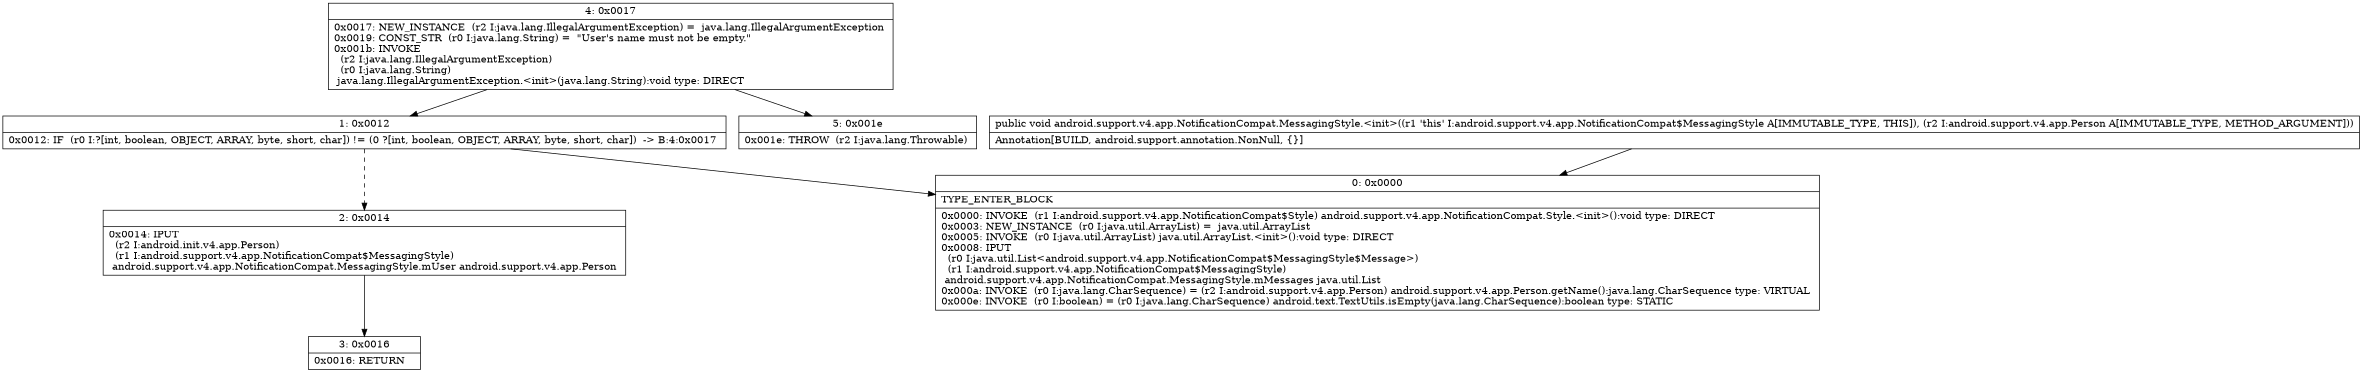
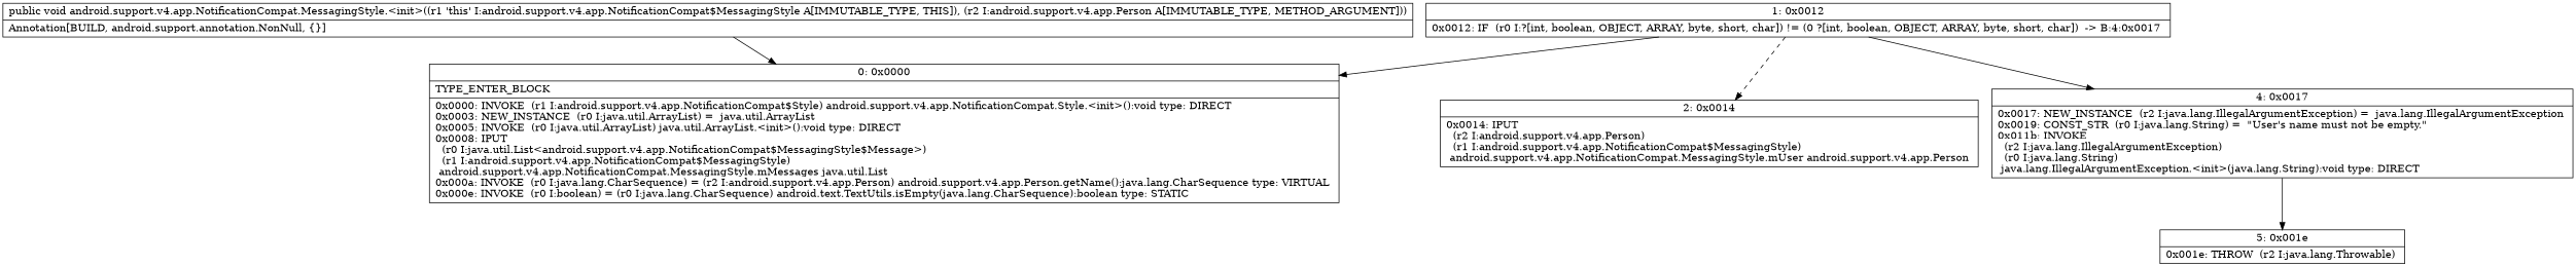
  digraph {
    node [shape=record]
    n1 [label="{0\:\ 0x0000|TYPE_ENTER_BLOCK\l|0x0000: INVOKE  (r1 I:android.support.v4.app.NotificationCompat$Style) android.support.v4.app.NotificationCompat.Style.\<init\>():void type: DIRECT \l0x0003: NEW_INSTANCE  (r0 I:java.util.ArrayList) =  java.util.ArrayList \l0x0005: INVOKE  (r0 I:java.util.ArrayList) java.util.ArrayList.\<init\>():void type: DIRECT \l0x0008: IPUT  \l  (r0 I:java.util.List\<android.support.v4.app.NotificationCompat$MessagingStyle$Message\>)\l  (r1 I:android.support.v4.app.NotificationCompat$MessagingStyle)\l android.support.v4.app.NotificationCompat.MessagingStyle.mMessages java.util.List \l0x000a: INVOKE  (r0 I:java.lang.CharSequence) = (r2 I:android.support.v4.app.Person) android.support.v4.app.Person.getName():java.lang.CharSequence type: VIRTUAL \l0x000e: INVOKE  (r0 I:boolean) = (r0 I:java.lang.CharSequence) android.text.TextUtils.isEmpty(java.lang.CharSequence):boolean type: STATIC \l}"]
    n2 [label="{1\:\ 0x0012|0x0012: IF  (r0 I:?[int, boolean, OBJECT, ARRAY, byte, short, char]) != (0 ?[int, boolean, OBJECT, ARRAY, byte, short, char])  \-\> B:4:0x0017 \l}"]
-   n3 [label="{2\:\ 0x0014|0x0014: IPUT  \l  (r2 I:android.init.v4.app.Person)\l  (r1 I:android.support.v4.app.NotificationCompat$MessagingStyle)\l android.support.v4.app.NotificationCompat.MessagingStyle.mUser android.support.v4.app.Person \l}"]
-   n4 [label="{4\:\ 0x0017|0x0017: NEW_INSTANCE  (r2 I:java.lang.IllegalArgumentException) =  java.lang.IllegalArgumentException \l0x0019: CONST_STR  (r0 I:java.lang.String) =  \"User's name must not be empty.\" \l0x001b: INVOKE  \l  (r2 I:java.lang.IllegalArgumentException)\l  (r0 I:java.lang.String)\l java.lang.IllegalArgumentException.\<init\>(java.lang.String):void type: DIRECT \l}"]
-   n5 [label="{3\:\ 0x0016|0x0016: RETURN   \l}"]
+   n3 [label="{2\:\ 0x0014|0x0014: IPUT  \l  (r2 I:android.support.v4.app.Person)\l  (r1 I:android.support.v4.app.NotificationCompat$MessagingStyle)\l android.support.v4.app.NotificationCompat.MessagingStyle.mUser android.support.v4.app.Person \l}"]
+   n4 [label="{4\:\ 0x0017|0x0017: NEW_INSTANCE  (r2 I:java.lang.IllegalArgumentException) =  java.lang.IllegalArgumentException \l0x0019: CONST_STR  (r0 I:java.lang.String) =  \"User's name must not be empty.\" \l0x011b: INVOKE  \l  (r2 I:java.lang.IllegalArgumentException)\l  (r0 I:java.lang.String)\l java.lang.IllegalArgumentException.\<init\>(java.lang.String):void type: DIRECT \l}"]
    n6 [label="{5\:\ 0x001e|0x001e: THROW  (r2 I:java.lang.Throwable) \l}"]
    n7 [label="{public void android.support.v4.app.NotificationCompat.MessagingStyle.\<init\>((r1 'this' I:android.support.v4.app.NotificationCompat$MessagingStyle A[IMMUTABLE_TYPE, THIS]), (r2 I:android.support.v4.app.Person A[IMMUTABLE_TYPE, METHOD_ARGUMENT]))  | Annotation[BUILD, android.support.annotation.NonNull, \{\}]\l}"]
    n2 -> n1
    n2 -> n3 [style=dashed]
-   n4 -> n2
-   n3 -> n5
+   n2 -> n4
    n4 -> n6
    n7 -> n1
  }
